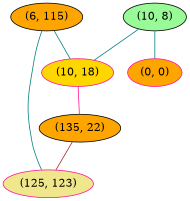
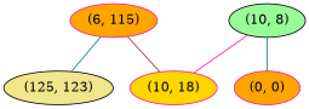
  graph {
    node [color=black fillcolor=orange style=filled]
    edge [color=deeppink weight=1]
    "(10, 18)" [color=deeppink fillcolor=gold]
-   "(6, 115)"
-   "(125, 123)" [color=deeppink fillcolor=khaki]
-   "(135, 22)"
+   "(6, 115)" [color=deeppink]
+   "(125, 123)" [fillcolor=khaki]
    "(10, 8)" [fillcolor=palegreen]
    "(0, 0)" [color=deeppink]
-   "(10, 18)" -- "(135, 22)"
-   "(6, 115)" -- "(10, 18)" [color=teal]
+   "(6, 115)" -- "(10, 18)" [color=brown]
    "(6, 115)" -- "(125, 123)" [color=teal]
-   "(135, 22)" -- "(125, 123)" [color=brown]
-   "(10, 8)" -- "(10, 18)" [color=teal]
+   "(10, 8)" -- "(10, 18)"
    "(10, 8)" -- "(0, 0)" [color=teal weight=4]
  }
